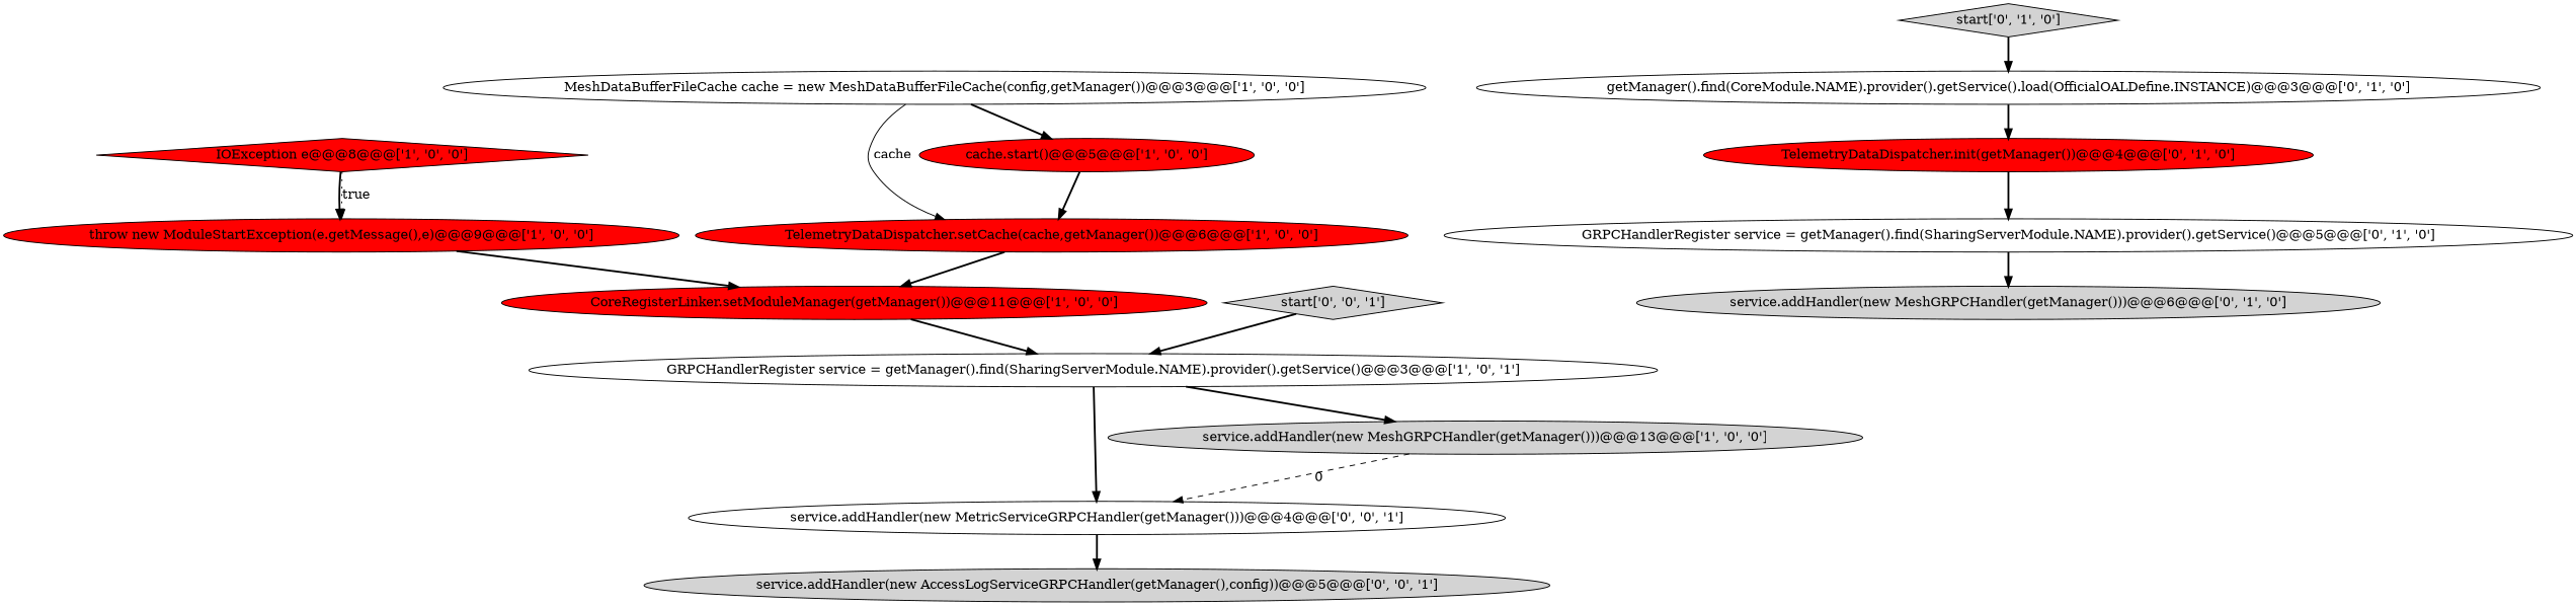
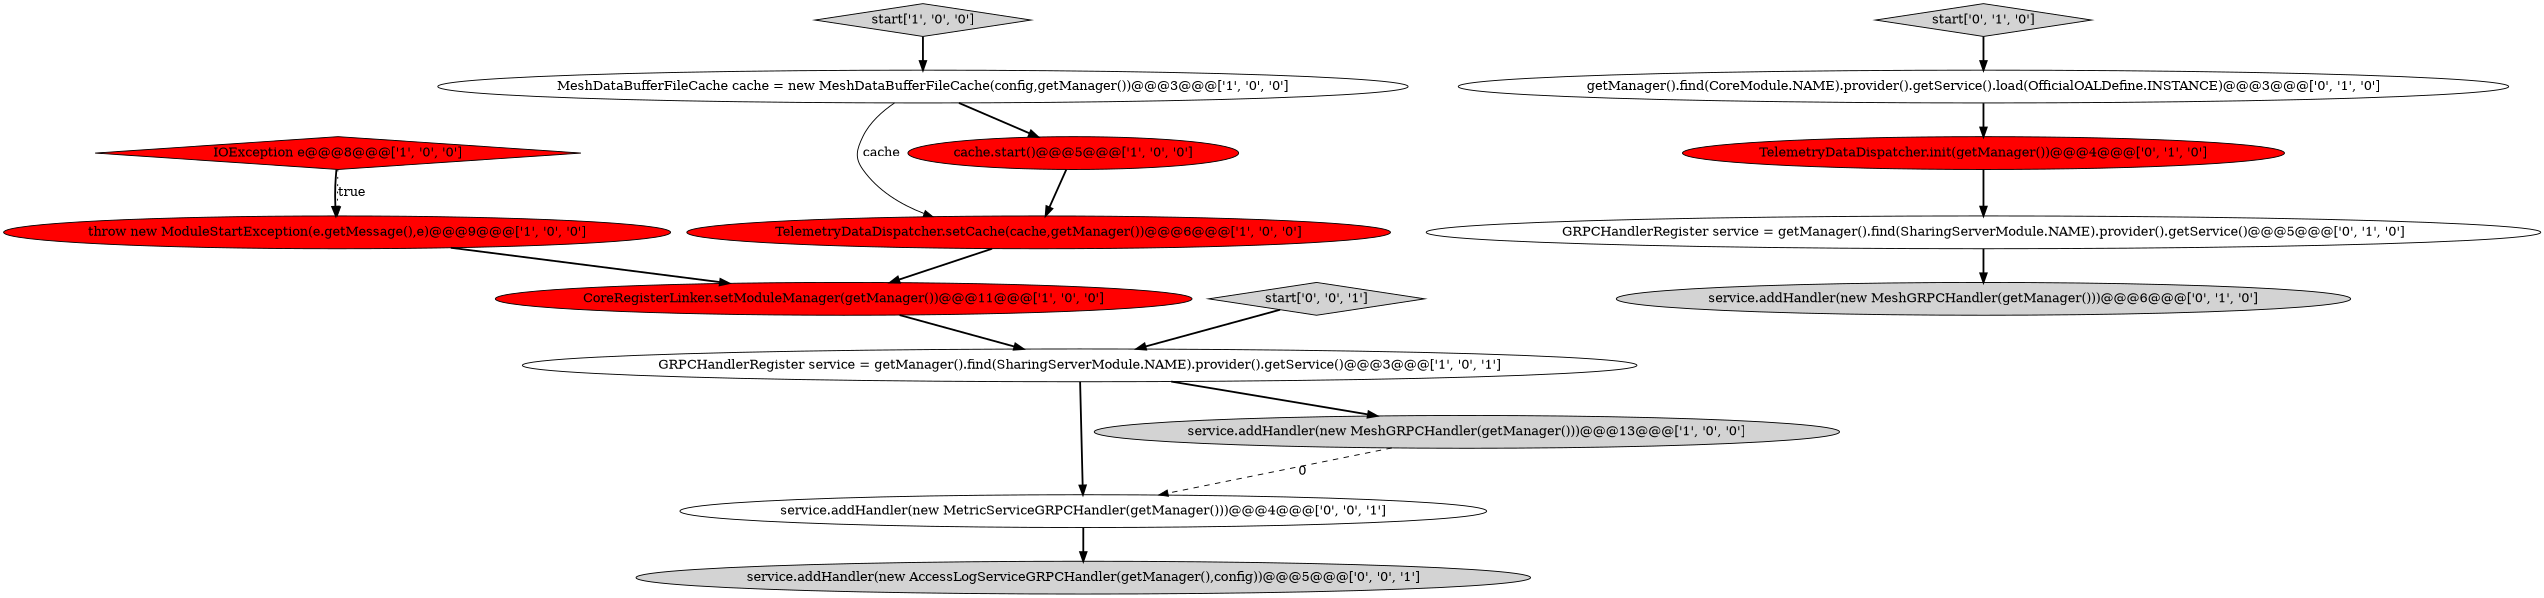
  digraph {
    node [fillcolor=lightgray shape=ellipse style=filled]
    edge [style=bold]
    n1 [fillcolor=white label="GRPCHandlerRegister service = getManager().find(SharingServerModule.NAME).provider().getService()@@@3@@@['1', '0', '1']"]
    n2 [fillcolor=white label="service.addHandler(new MetricServiceGRPCHandler(getManager()))@@@4@@@['0', '0', '1']"]
    n3 [label="service.addHandler(new MeshGRPCHandler(getManager()))@@@13@@@['1', '0', '0']"]
    n4 [label="service.addHandler(new MeshGRPCHandler(getManager()))@@@6@@@['0', '1', '0']"]
    n5 [label="start['0', '1', '0']" shape=diamond]
    n6 [fillcolor=white label="getManager().find(CoreModule.NAME).provider().getService().load(OfficialOALDefine.INSTANCE)@@@3@@@['0', '1', '0']"]
    n7 [fillcolor=red label="throw new ModuleStartException(e.getMessage(),e)@@@9@@@['1', '0', '0']"]
    n8 [fillcolor=red label="CoreRegisterLinker.setModuleManager(getManager())@@@11@@@['1', '0', '0']"]
+   n9 [label="start['1', '0', '0']" shape=diamond]
    n10 [fillcolor=white label="MeshDataBufferFileCache cache = new MeshDataBufferFileCache(config,getManager())@@@3@@@['1', '0', '0']"]
    n11 [label="start['0', '0', '1']" shape=diamond]
    n12 [label="service.addHandler(new AccessLogServiceGRPCHandler(getManager(),config))@@@5@@@['0', '0', '1']"]
    n13 [fillcolor=red label="TelemetryDataDispatcher.setCache(cache,getManager())@@@6@@@['1', '0', '0']"]
    n14 [fillcolor=red label="TelemetryDataDispatcher.init(getManager())@@@4@@@['0', '1', '0']"]
    n15 [fillcolor=white label="GRPCHandlerRegister service = getManager().find(SharingServerModule.NAME).provider().getService()@@@5@@@['0', '1', '0']"]
    n16 [fillcolor=red label="cache.start()@@@5@@@['1', '0', '0']"]
    n17 [fillcolor=red label="IOException e@@@8@@@['1', '0', '0']" shape=diamond]
    n1 -> n2
    n1 -> n3
    n2 -> n12
    n3 -> n2 [label=0 style=dashed]
    n5 -> n6
    n6 -> n14
    n7 -> n8
    n8 -> n1
+   n9 -> n10
    n10 -> n13 [label=cache style=solid]
    n10 -> n16
    n11 -> n1
    n13 -> n8
    n14 -> n15
    n15 -> n4
    n16 -> n13
    n17 -> n7
    n17 -> n7 [label=true style=dotted]
  }
